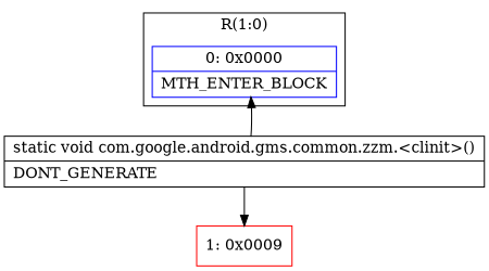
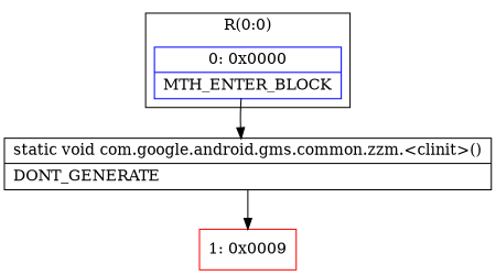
  digraph {
    node [shape=record]
    n1 [color=blue label="{0\:\ 0x0000|MTH_ENTER_BLOCK\l}"]
    n2 [color=red label="{1\:\ 0x0009}"]
    n3 [label="{static void com.google.android.gms.common.zzm.\<clinit\>()  | DONT_GENERATE\l}"]
    subgraph cluster_1 {
-     label="R(1:0)"
+     label="R(0:0)"
      n1
    }
-   n3 -> n1
+   n1 -> n3
    n3 -> n2
  }
